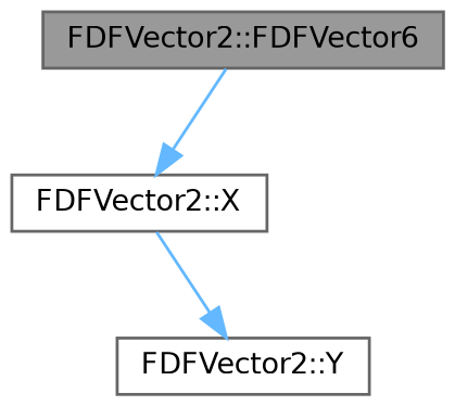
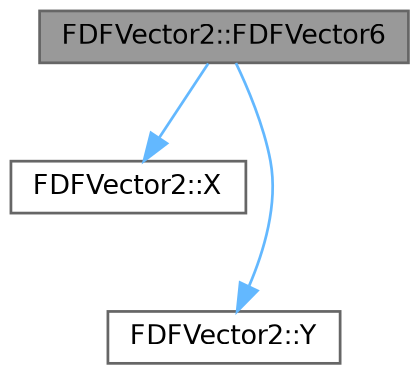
  digraph {
    rankdir=TB
    node [color=grey40 fillcolor=white fontname=Helvetica fontsize=10 shape=box style=filled]
    edge [color=steelblue1 fontname=Helvetica fontsize=10 labelfontname=Helvetica labelfontsize=10 style=solid]
    n1 [color=gray40 fillcolor=grey60 fontcolor=black height=0.2 label="FDFVector2::FDFVector6" width=0.4]
    n2 [height=0.2 label="FDFVector2::X" width=0.4]
    n3 [height=0.2 label="FDFVector2::Y" width=0.4]
    n1 -> n2
-   n2 -> n3
+   n1 -> n3
  }
